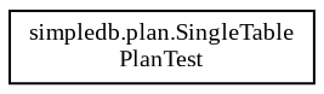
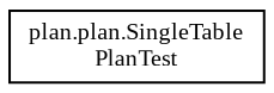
  digraph {
    rankdir=LR
    fontname="Liberation Serif"
-   n1 [color=black fillcolor=white fontname="Liberation Serif" fontsize=10 height=0.2 label="simpledb.plan.SingleTable\lPlanTest" shape=record style=filled width=0.4]
+   n1 [color=black fillcolor=white fontname="Liberation Serif" fontsize=10 height=0.2 label="plan.plan.SingleTable\lPlanTest" shape=record style=filled width=0.4]
  }
